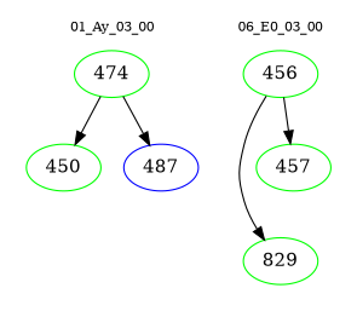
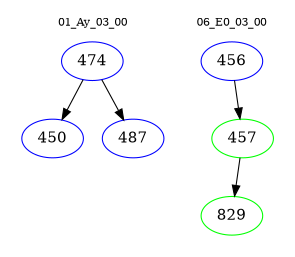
  digraph {
    node [color=blue]
    edge [color=black]
-   n1 [color=green label=474]
-   n2 [color=green label=450]
+   n1 [label=474]
+   n2 [label=450]
    n3 [label=487]
-   n4 [color=green label=456]
+   n4 [label=456]
    n5 [color=green label=829]
    n6 [color=green label=457]
    subgraph cluster_1 {
      color=white
      fontsize=10
      label="01_Ay_03_00"
      n1
      n2
      n3
    }
    subgraph cluster_2 {
      color=white
      fontsize=10
      label="06_E0_03_00"
      n4
      n5
      n6
    }
    n1 -> n2
    n1 -> n3
-   n4 -> n5
+   n6 -> n5
    n4 -> n6
  }
